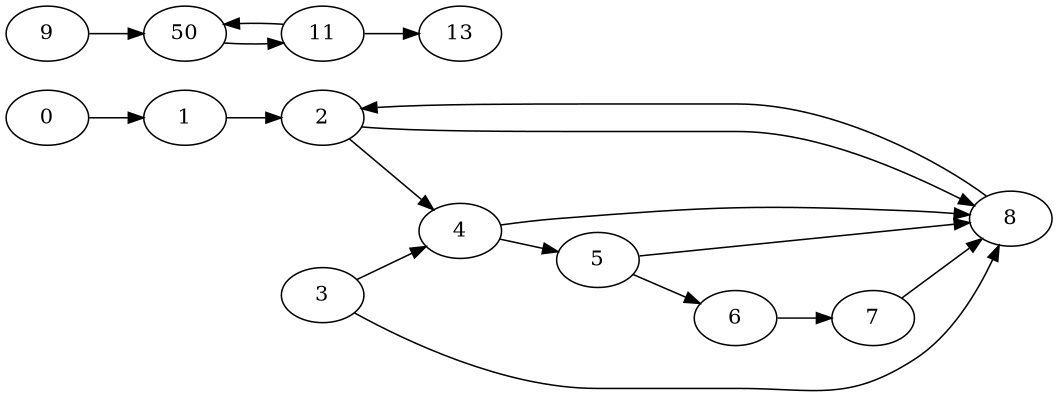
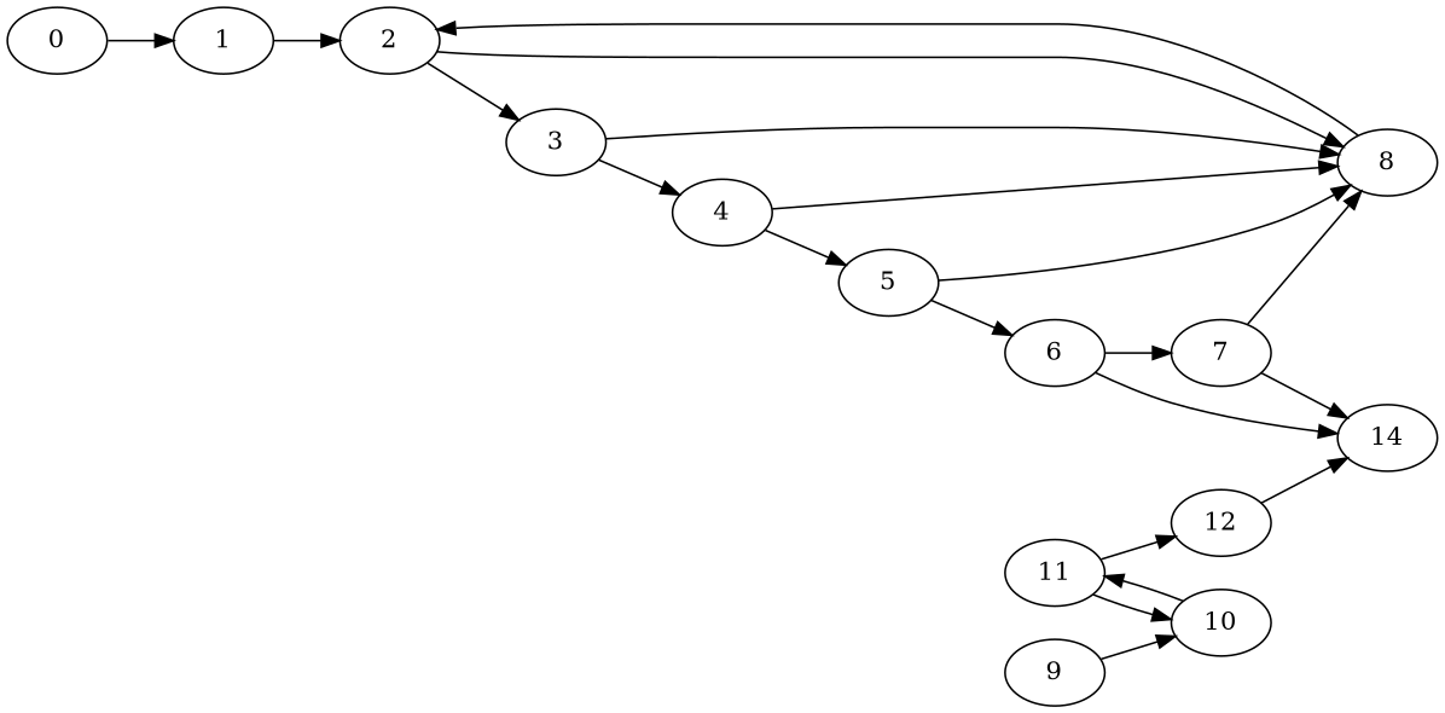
  digraph {
    fontname="DejaVu Serif"
    rankdir=LR
    node [fontname="DejaVu Serif"]
    edge [fontname="DejaVu Serif"]
    0
    1
    2
    3
    8
    4
    5
    6
+   14
    7
    9
-   10 [label=50]
+   10
    11
-   12 [label=13]
+   12
    0 -> 1
    1 -> 2
-   2 -> 4
+   2 -> 3
    2 -> 8
    3 -> 8
    3 -> 4
    8 -> 2
    4 -> 8
    4 -> 5
    5 -> 8
    5 -> 6
+   6 -> 14
    6 -> 7
    7 -> 8
+   7 -> 14
    9 -> 10
    10 -> 11
    11 -> 10
    11 -> 12
+   12 -> 14
  }
